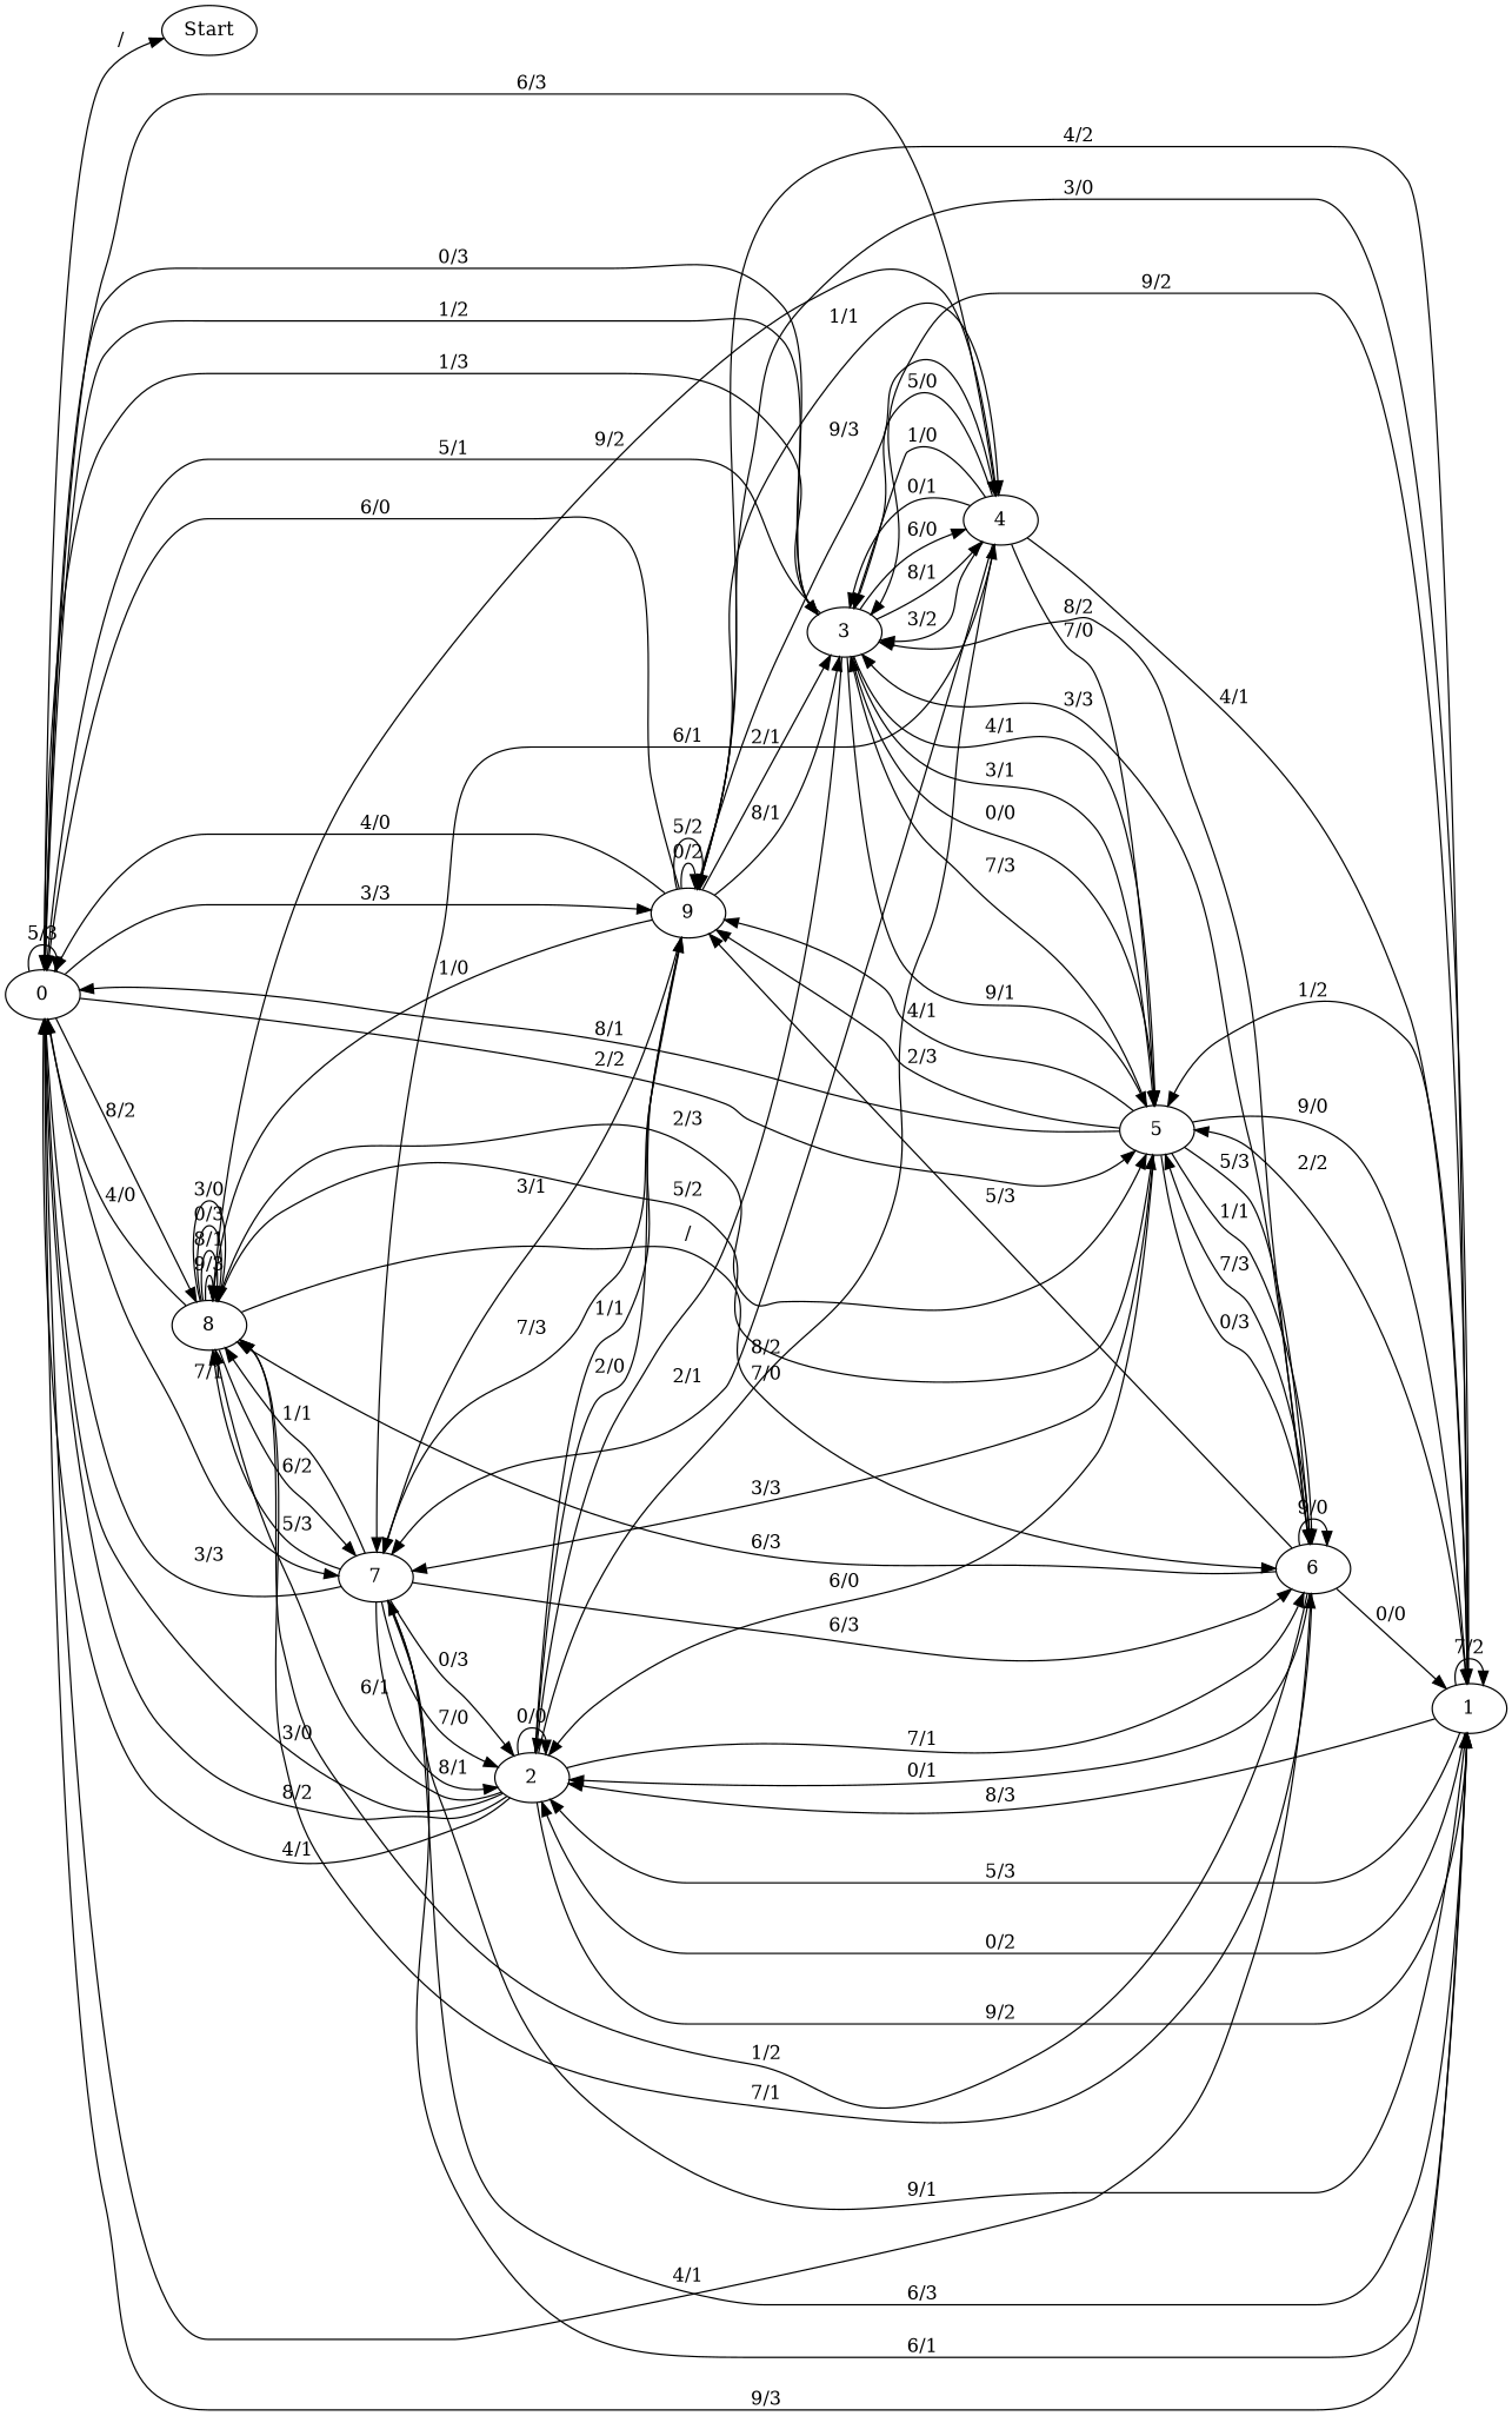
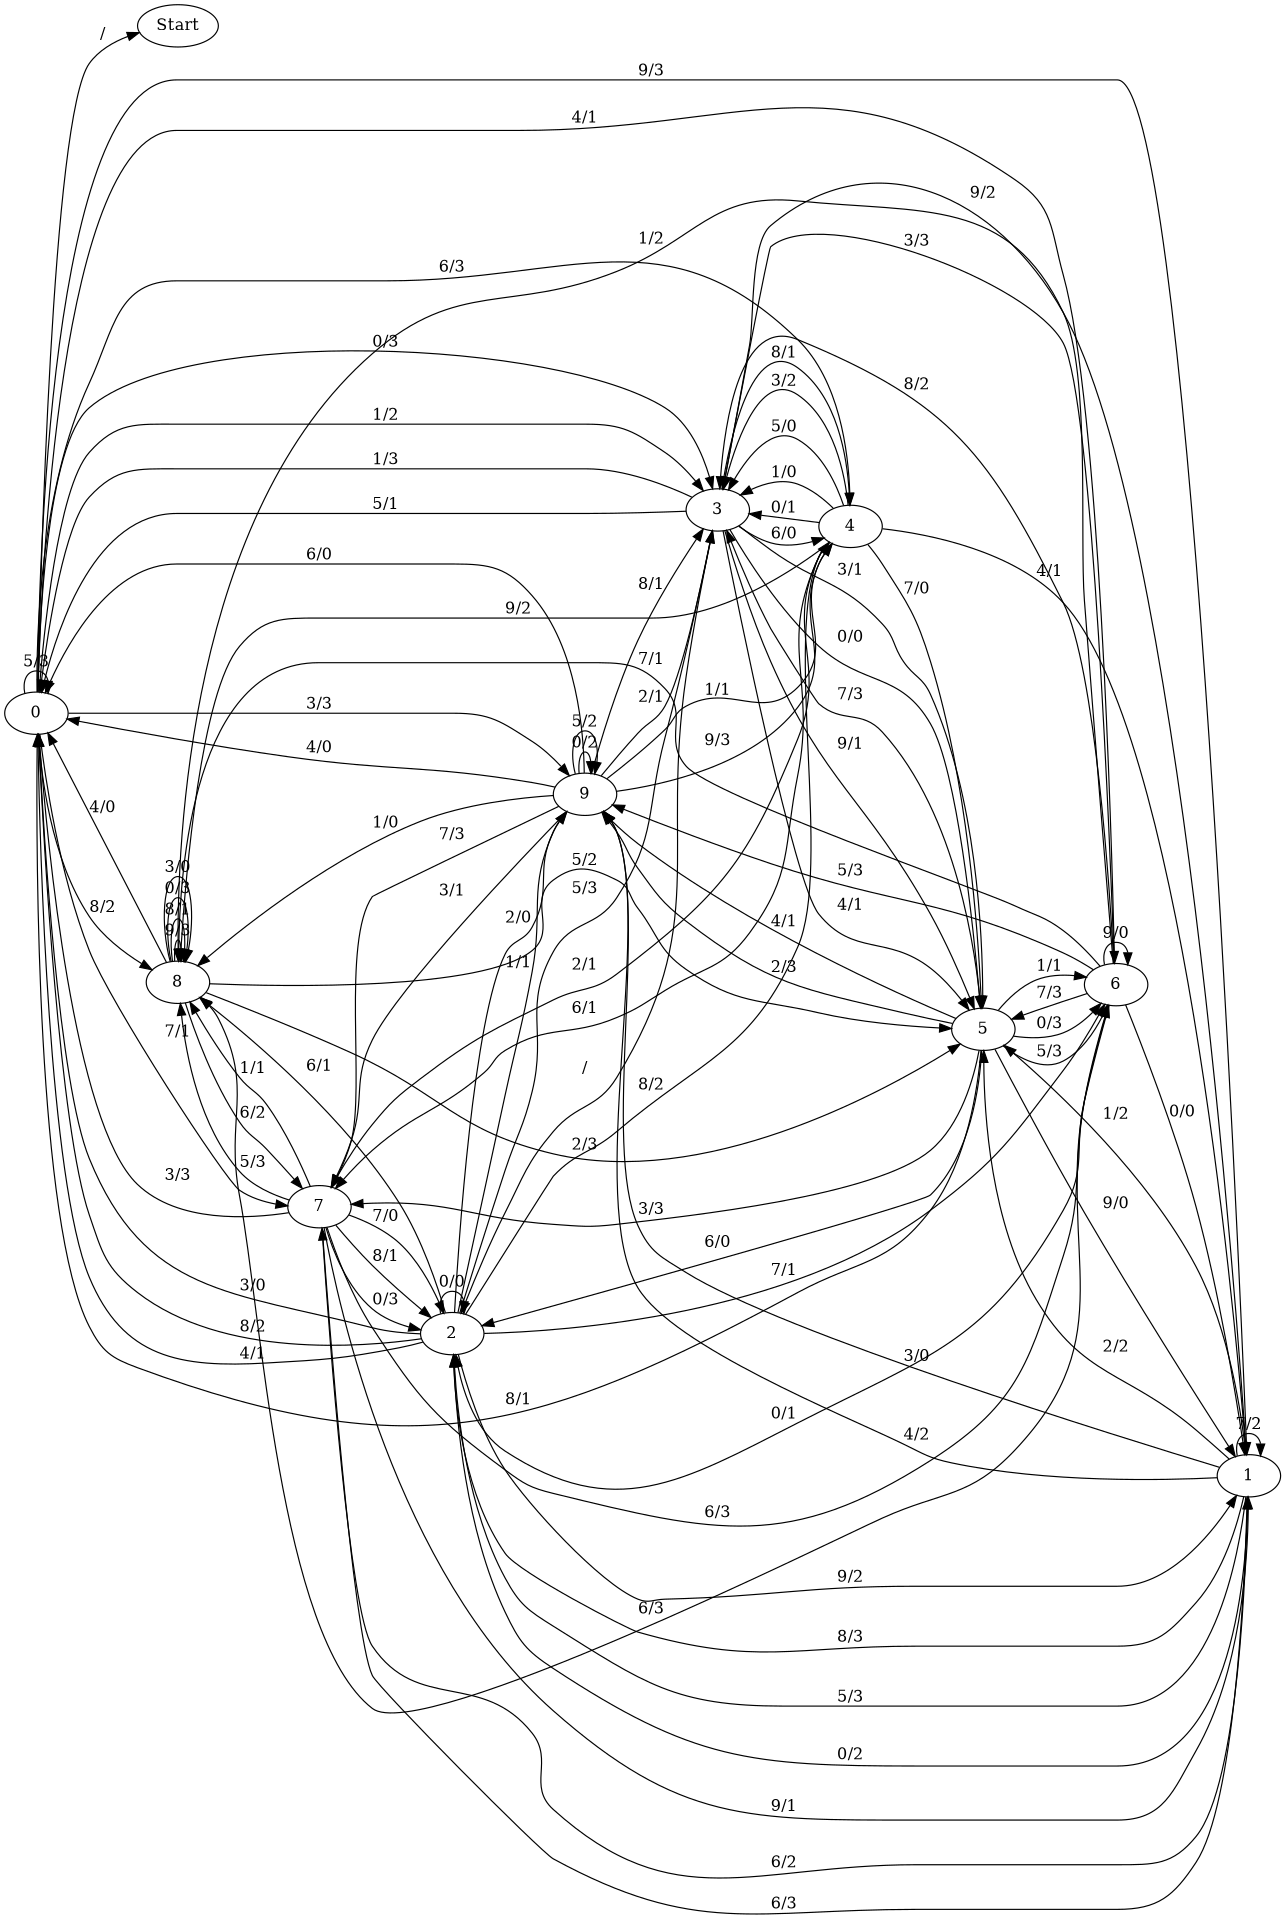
  digraph {
    rankdir=LR
    0
    Start
    8
    4
    3
    6
    1
    5
    7
    9
    2
    0 -> 0 [label="5/3"]
    0 -> Start [label="/"]
    0 -> 8 [label="8/2"]
    0 -> 4 [label="6/3"]
    0 -> 3 [label="0/3"]
    0 -> 3 [label="1/2"]
    0 -> 6 [label="4/1"]
    0 -> 1 [label="9/3"]
-   0 -> 5 [label="2/2"]
    0 -> 7 [label="7/1"]
    0 -> 9 [label="3/3"]
    8 -> 0 [label="4/0"]
    8 -> 8 [label="9/3"]
    8 -> 8 [label="8/1"]
    8 -> 8 [label="0/3"]
    8 -> 8 [label="3/0"]
-   8 -> 6 [label="7/0"]
    8 -> 5 [label="5/2"]
    8 -> 5 [label="2/3"]
    8 -> 7 [label="6/2"]
    4 -> 8 [label="9/2"]
    4 -> 3 [label="3/2"]
    4 -> 3 [label="5/0"]
    4 -> 3 [label="1/0"]
    4 -> 3 [label="0/1"]
    4 -> 1 [label="4/1"]
    4 -> 5 [label="7/0"]
    4 -> 7 [label="6/1"]
    4 -> 7 [label="2/1"]
    3 -> 0 [label="1/3"]
    3 -> 0 [label="5/1"]
    3 -> 4 [label="6/0"]
    3 -> 4 [label="8/1"]
    3 -> 5 [label="9/1"]
    3 -> 5 [label="4/1"]
    3 -> 5 [label="3/1"]
    3 -> 5 [label="0/0"]
    3 -> 2 [label="/"]
    6 -> 8 [label="6/3"]
    6 -> 8 [label="1/2"]
    6 -> 8 [label="7/1"]
    6 -> 3 [label="3/3"]
    6 -> 3 [label="8/2"]
    6 -> 6 [label="9/0"]
    6 -> 1 [label="0/0"]
    6 -> 5 [label="7/3"]
    6 -> 9 [label="5/3"]
    6 -> 2 [label="0/1"]
    1 -> 3 [label="9/2"]
    1 -> 1 [label="7/2"]
    1 -> 5 [label="2/2"]
    1 -> 5 [label="1/2"]
-   1 -> 7 [label="6/1"]
+   1 -> 7 [label="6/2"]
    1 -> 9 [label="4/2"]
    1 -> 9 [label="3/0"]
    1 -> 2 [label="8/3"]
    1 -> 2 [label="5/3"]
    1 -> 2 [label="0/2"]
    5 -> 0 [label="8/1"]
    5 -> 3 [label="7/3"]
    5 -> 6 [label="0/3"]
    5 -> 6 [label="1/1"]
    5 -> 6 [label="5/3"]
    5 -> 1 [label="9/0"]
    5 -> 7 [label="3/3"]
    5 -> 9 [label="4/1"]
    5 -> 9 [label="2/3"]
    5 -> 2 [label="6/0"]
    7 -> 0 [label="3/3"]
    7 -> 8 [label="5/3"]
    7 -> 8 [label="1/1"]
    7 -> 6 [label="6/3"]
    7 -> 1 [label="6/3"]
    7 -> 1 [label="9/1"]
    7 -> 2 [label="0/3"]
    7 -> 2 [label="7/0"]
    7 -> 2 [label="8/1"]
    9 -> 0 [label="4/0"]
    9 -> 0 [label="6/0"]
    9 -> 8 [label="1/0"]
    9 -> 4 [label="1/1"]
    9 -> 4 [label="9/3"]
    9 -> 3 [label="2/1"]
    9 -> 3 [label="8/1"]
    9 -> 7 [label="7/3"]
    9 -> 7 [label="3/1"]
    9 -> 9 [label="0/2"]
    9 -> 9 [label="5/2"]
    2 -> 0 [label="3/0"]
    2 -> 0 [label="8/2"]
    2 -> 0 [label="4/1"]
    2 -> 8 [label="6/1"]
    2 -> 4 [label="8/2"]
+   2 -> 3 [label="5/3"]
    2 -> 6 [label="7/1"]
    2 -> 1 [label="9/2"]
    2 -> 9 [label="1/1"]
    2 -> 9 [label="2/0"]
    2 -> 2 [label="0/0"]
  }
